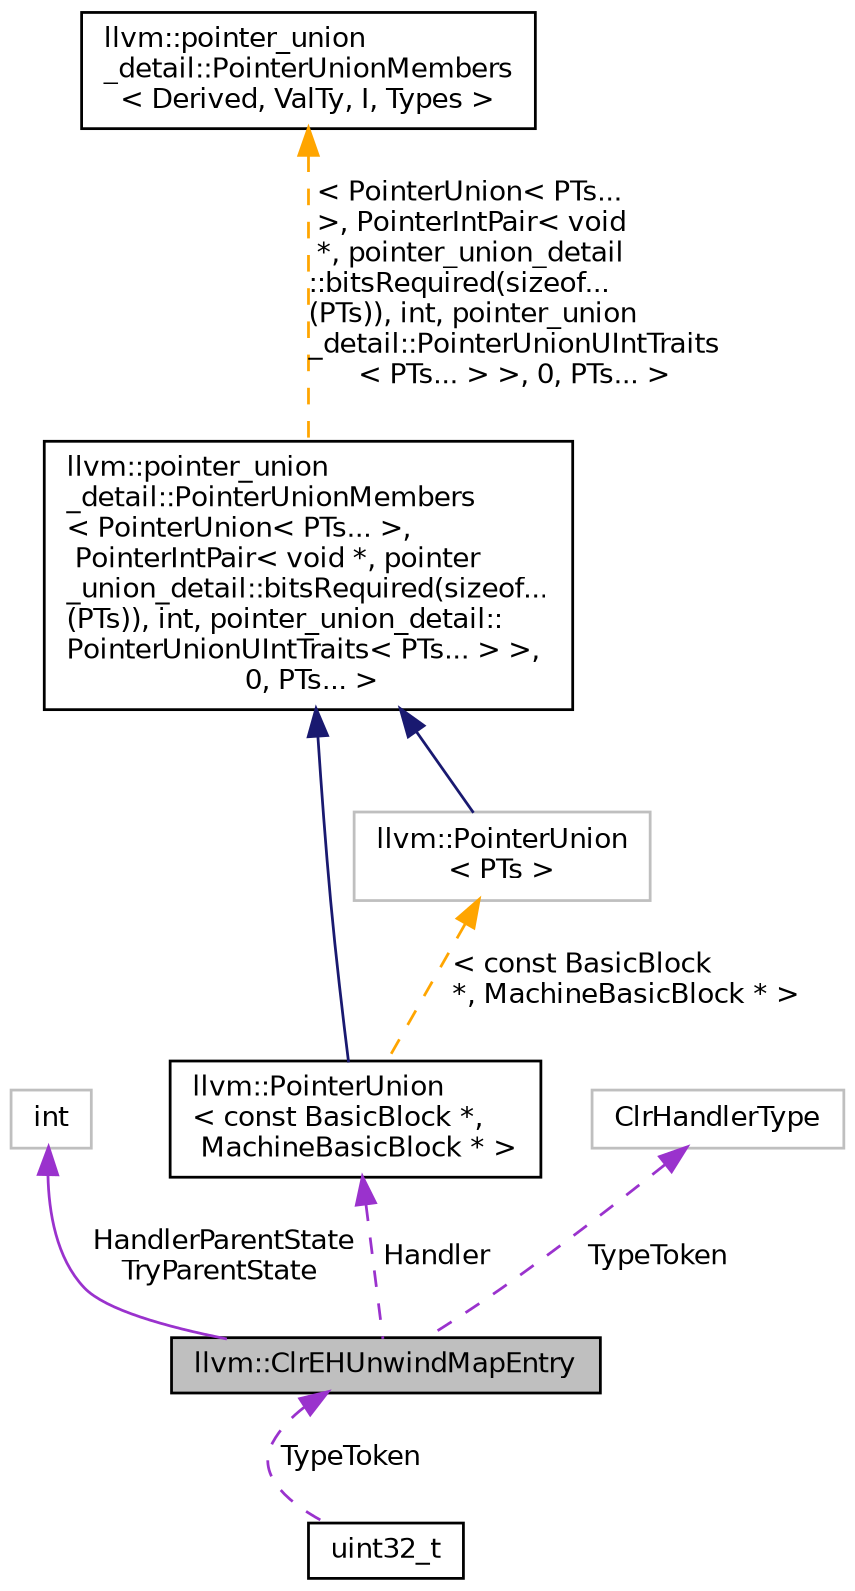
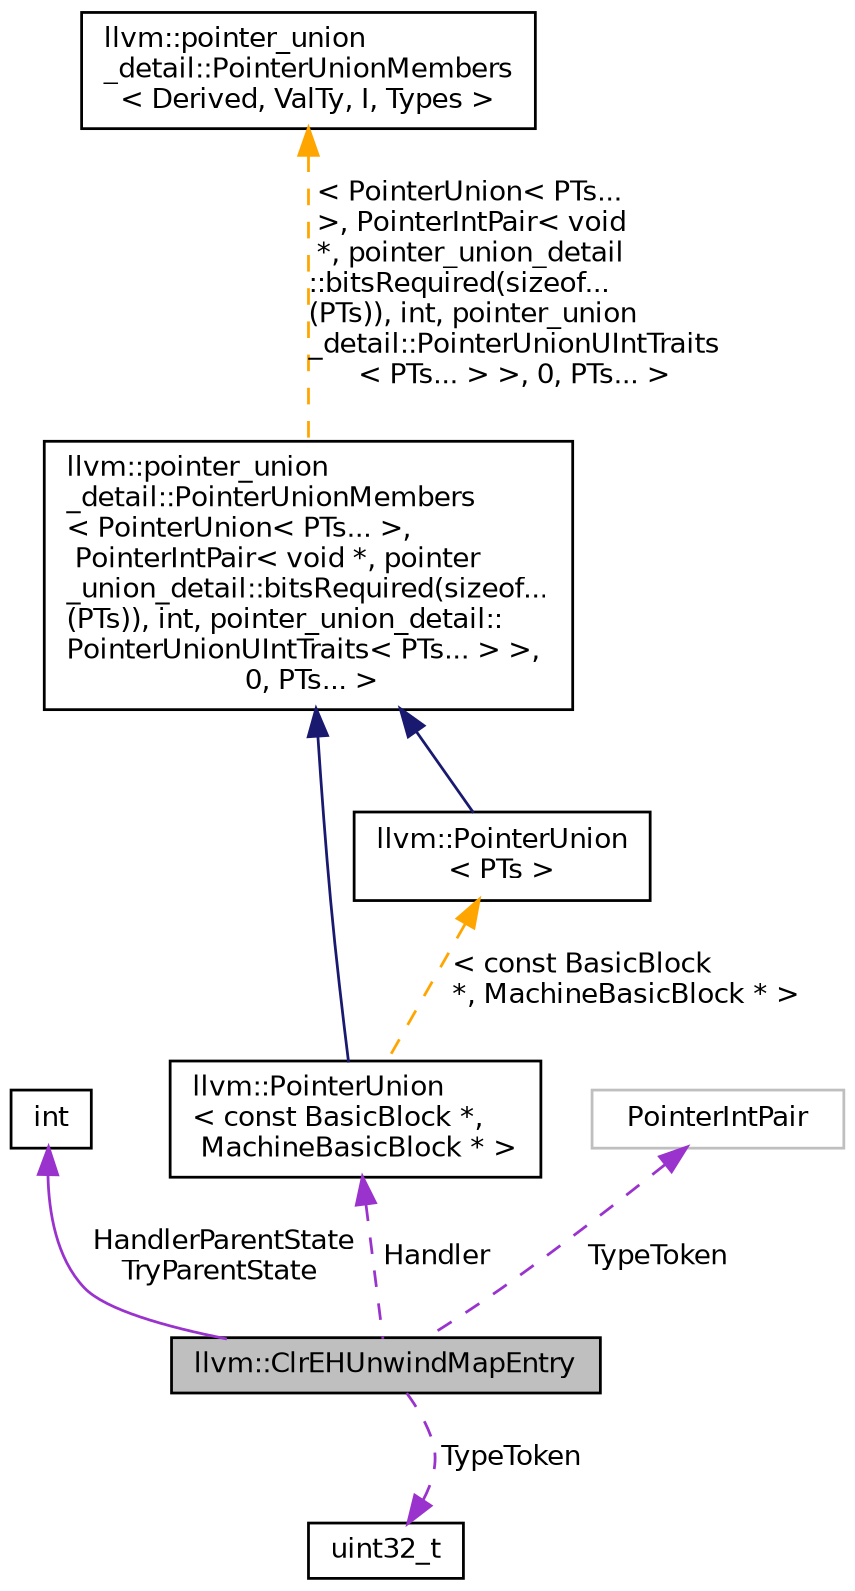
  digraph {
    rankdir=TB
    node [color=black fontname=Helvetica fontsize=10 shape=record]
    edge [color=darkorchid3 dir=back fontname=Helvetica fontsize=10 labelfontname=Helvetica labelfontsize=10 style=dashed]
    n1 [fillcolor=grey75 fontcolor=black height=0.2 label="llvm::ClrEHUnwindMapEntry" style=filled width=0.4]
    n2 [height=0.2 label=uint32_t width=0.4]
-   n3 [color=grey75 height=0.2 label=int width=0.4]
+   n3 [height=0.2 label=int width=0.4]
    n4 [height=0.2 label="llvm::PointerUnion\l\< const BasicBlock *,\l MachineBasicBlock * \>" width=0.4]
    n5 [height=0.2 label="llvm::pointer_union\l_detail::PointerUnionMembers\l\< PointerUnion\< PTs... \>,\l PointerIntPair\< void *, pointer\l_union_detail::bitsRequired(sizeof...\l(PTs)), int, pointer_union_detail::\lPointerUnionUIntTraits\< PTs... \> \>,\l 0, PTs... \>" width=0.4]
-   n6 [color=grey75 height=0.2 label="llvm::PointerUnion\l\< PTs \>" width=0.4]
+   n6 [height=0.2 label="llvm::PointerUnion\l\< PTs \>" width=0.4]
    n7 [height=0.2 label="llvm::pointer_union\l_detail::PointerUnionMembers\l\< Derived, ValTy, I, Types \>" width=0.4]
-   n8 [color=grey75 height=0.2 label=ClrHandlerType width=0.4]
-   n1 -> n2 [label=" TypeToken"]
+   n8 [color=grey75 height=0.2 label=PointerIntPair width=0.4]
+   n2 -> n1 [label=" TypeToken"]
    n3 -> n1 [label=" HandlerParentState\nTryParentState" style=solid]
    n4 -> n1 [label=" Handler"]
    n5 -> n4 [color=midnightblue style=solid]
    n5 -> n6 [color=midnightblue style=solid]
    n6 -> n4 [color=orange label=" \< const BasicBlock\l *, MachineBasicBlock * \>"]
    n7 -> n5 [color=orange label=" \< PointerUnion\< PTs...\l \>, PointerIntPair\< void\l *, pointer_union_detail\l::bitsRequired(sizeof...\l(PTs)), int, pointer_union\l_detail::PointerUnionUIntTraits\l\< PTs... \> \>, 0, PTs... \>"]
    n8 -> n1 [label=" TypeToken"]
  }
